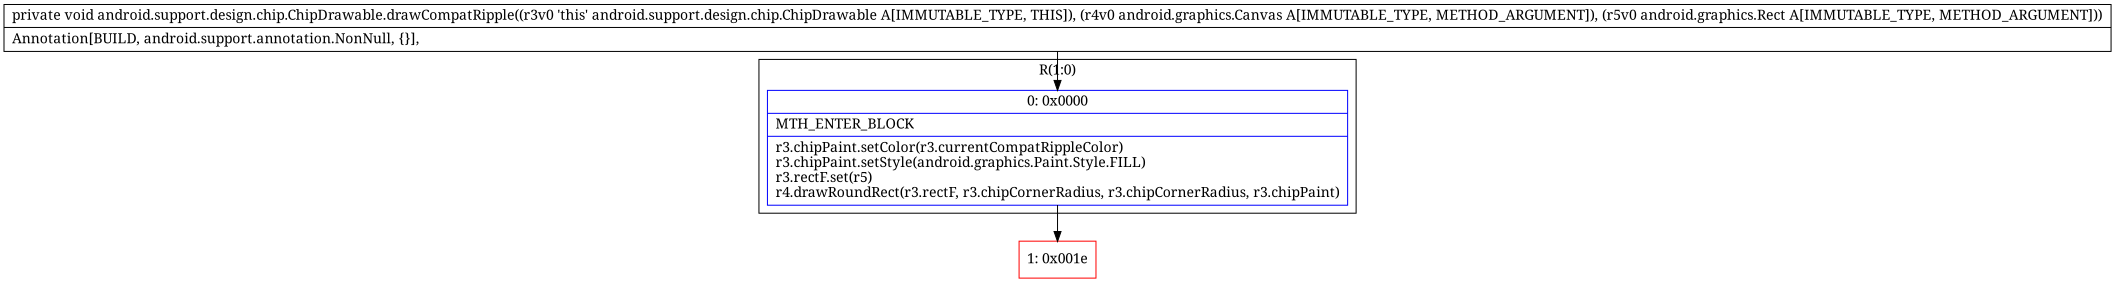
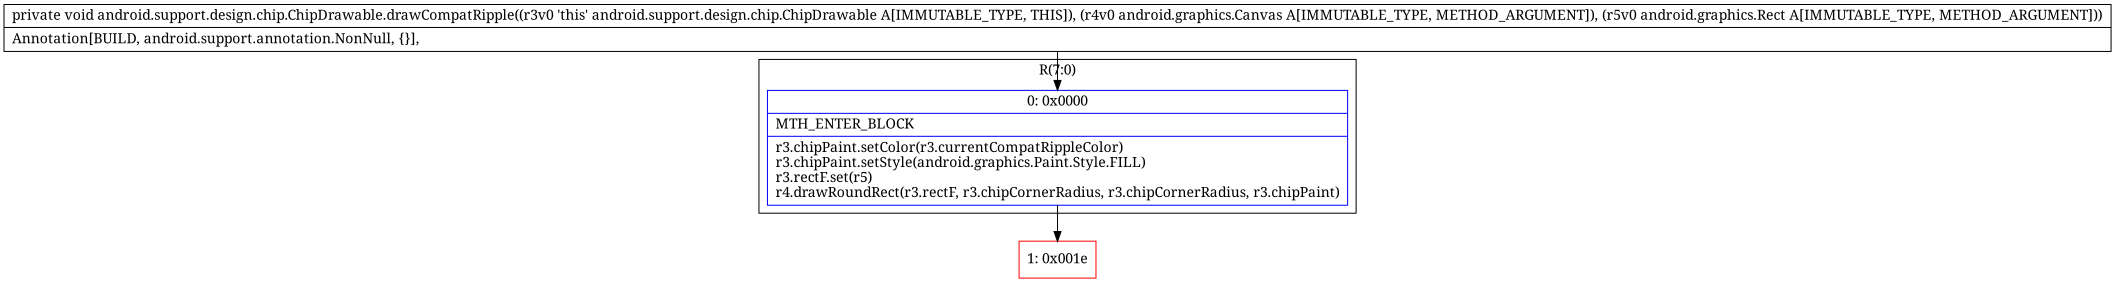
  digraph {
    fontname="Noto Serif"
    node [shape=record fontname="Noto Serif"]
    edge [fontname="Noto Serif"]
    n1 [color=blue label="{0\:\ 0x0000|MTH_ENTER_BLOCK\l|r3.chipPaint.setColor(r3.currentCompatRippleColor)\lr3.chipPaint.setStyle(android.graphics.Paint.Style.FILL)\lr3.rectF.set(r5)\lr4.drawRoundRect(r3.rectF, r3.chipCornerRadius, r3.chipCornerRadius, r3.chipPaint)\l}"]
    n2 [color=red label="{1\:\ 0x001e}"]
    n3 [label="{private void android.support.design.chip.ChipDrawable.drawCompatRipple((r3v0 'this' android.support.design.chip.ChipDrawable A[IMMUTABLE_TYPE, THIS]), (r4v0 android.graphics.Canvas A[IMMUTABLE_TYPE, METHOD_ARGUMENT]), (r5v0 android.graphics.Rect A[IMMUTABLE_TYPE, METHOD_ARGUMENT]))  | Annotation[BUILD, android.support.annotation.NonNull, \{\}], \l}"]
    subgraph cluster_1 {
-     label="R(1:0)"
+     label="R(7:0)"
      n1
    }
    n1 -> n2
    n3 -> n1
  }
